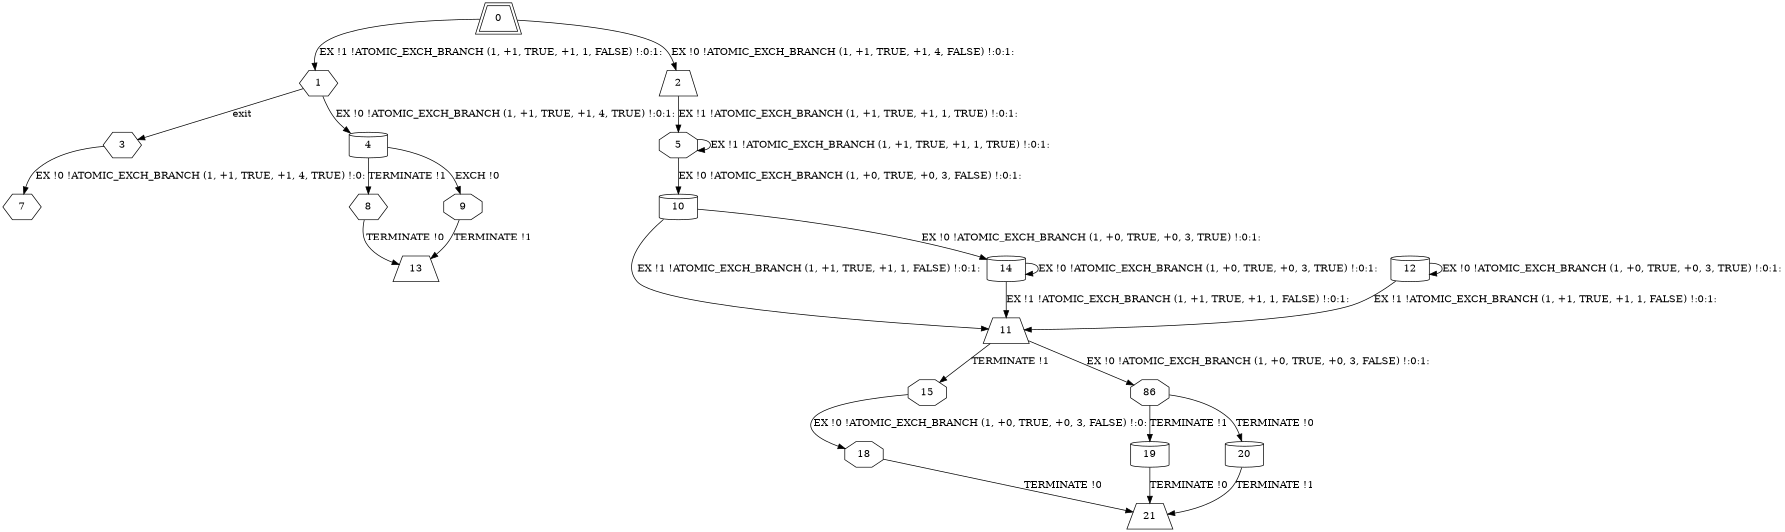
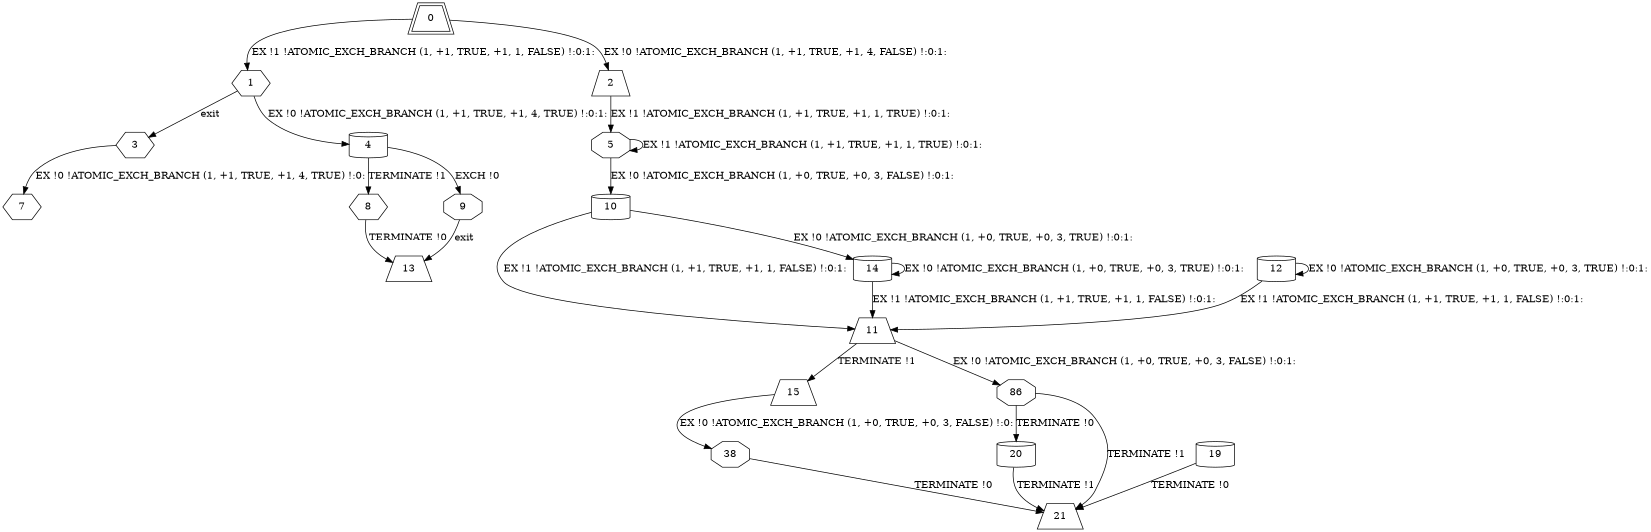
  digraph {
    node [shape=trapezium]
    0 [peripheries=2]
    1 [shape=hexagon]
    2
    3 [shape=hexagon]
    4 [shape=cylinder]
    5 [shape=octagon]
    7 [shape=hexagon]
    8 [shape=hexagon]
    9 [shape=octagon]
    10 [shape=cylinder]
    13
    11
    14 [shape=cylinder]
-   15 [shape=octagon]
+   15
    n15 [label=86 shape=octagon]
    12 [shape=cylinder]
-   18 [shape=octagon]
+   18 [shape=octagon label=38]
    19 [shape=cylinder]
    20 [shape=cylinder]
    21
    0 -> 1 [label="EX !1 !ATOMIC_EXCH_BRANCH (1, +1, TRUE, +1, 1, FALSE) !:0:1:"]
    0 -> 2 [label="EX !0 !ATOMIC_EXCH_BRANCH (1, +1, TRUE, +1, 4, FALSE) !:0:1:"]
    1 -> 3 [label=exit]
    1 -> 4 [label="EX !0 !ATOMIC_EXCH_BRANCH (1, +1, TRUE, +1, 4, TRUE) !:0:1:"]
    2 -> 5 [label="EX !1 !ATOMIC_EXCH_BRANCH (1, +1, TRUE, +1, 1, TRUE) !:0:1:"]
    3 -> 7 [label="EX !0 !ATOMIC_EXCH_BRANCH (1, +1, TRUE, +1, 4, TRUE) !:0:"]
    4 -> 8 [label="TERMINATE !1"]
    4 -> 9 [label="EXCH !0"]
    5 -> 5 [label="EX !1 !ATOMIC_EXCH_BRANCH (1, +1, TRUE, +1, 1, TRUE) !:0:1:"]
    5 -> 10 [label="EX !0 !ATOMIC_EXCH_BRANCH (1, +0, TRUE, +0, 3, FALSE) !:0:1:"]
    8 -> 13 [label="TERMINATE !0"]
-   9 -> 13 [label="TERMINATE !1"]
+   9 -> 13 [label=exit]
    10 -> 11 [label="EX !1 !ATOMIC_EXCH_BRANCH (1, +1, TRUE, +1, 1, FALSE) !:0:1:"]
    10 -> 14 [label="EX !0 !ATOMIC_EXCH_BRANCH (1, +0, TRUE, +0, 3, TRUE) !:0:1:"]
    11 -> 15 [label="TERMINATE !1"]
    11 -> n15 [label="EX !0 !ATOMIC_EXCH_BRANCH (1, +0, TRUE, +0, 3, FALSE) !:0:1:"]
    14 -> 11 [label="EX !1 !ATOMIC_EXCH_BRANCH (1, +1, TRUE, +1, 1, FALSE) !:0:1:"]
    14 -> 14 [label="EX !0 !ATOMIC_EXCH_BRANCH (1, +0, TRUE, +0, 3, TRUE) !:0:1:"]
    15 -> 18 [label="EX !0 !ATOMIC_EXCH_BRANCH (1, +0, TRUE, +0, 3, FALSE) !:0:"]
-   n15 -> 19 [label="TERMINATE !1"]
+   n15 -> 21 [label="TERMINATE !1"]
    n15 -> 20 [label="TERMINATE !0"]
    12 -> 11 [label="EX !1 !ATOMIC_EXCH_BRANCH (1, +1, TRUE, +1, 1, FALSE) !:0:1:"]
    12 -> 12 [label="EX !0 !ATOMIC_EXCH_BRANCH (1, +0, TRUE, +0, 3, TRUE) !:0:1:"]
    18 -> 21 [label="TERMINATE !0"]
    19 -> 21 [label="TERMINATE !0"]
    20 -> 21 [label="TERMINATE !1"]
  }
